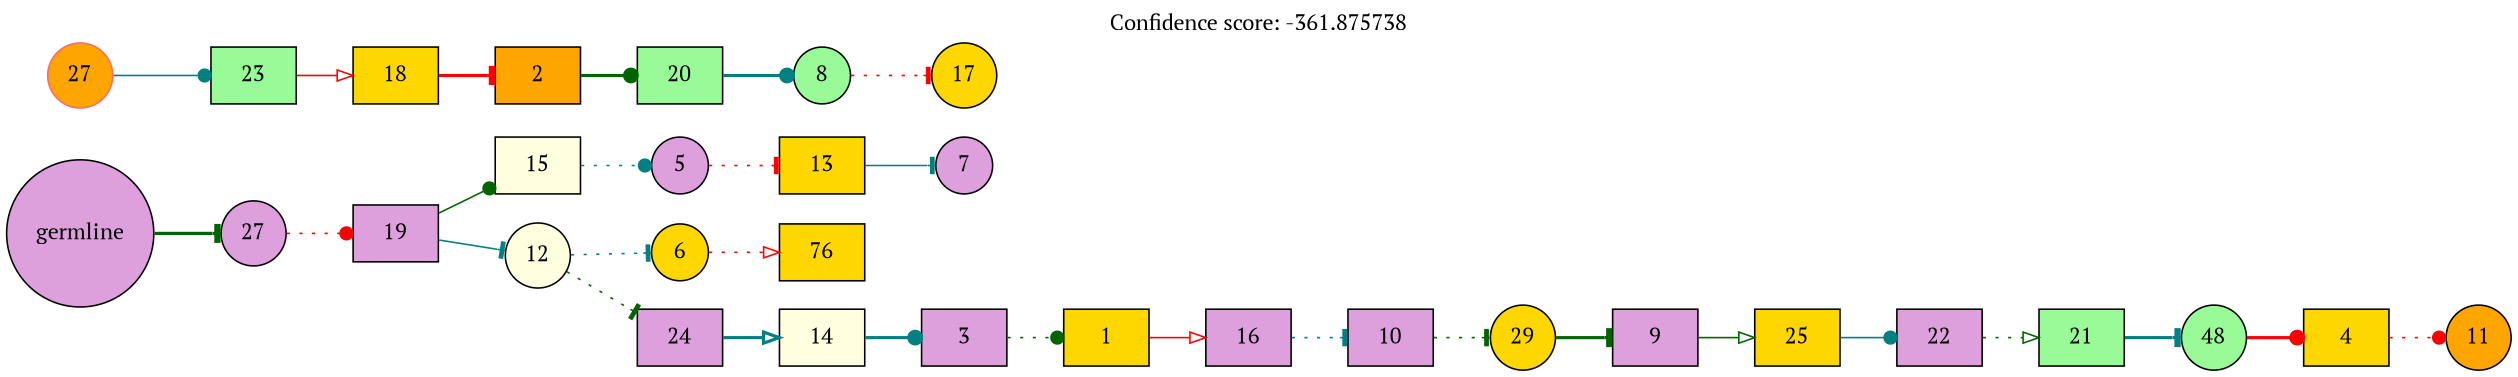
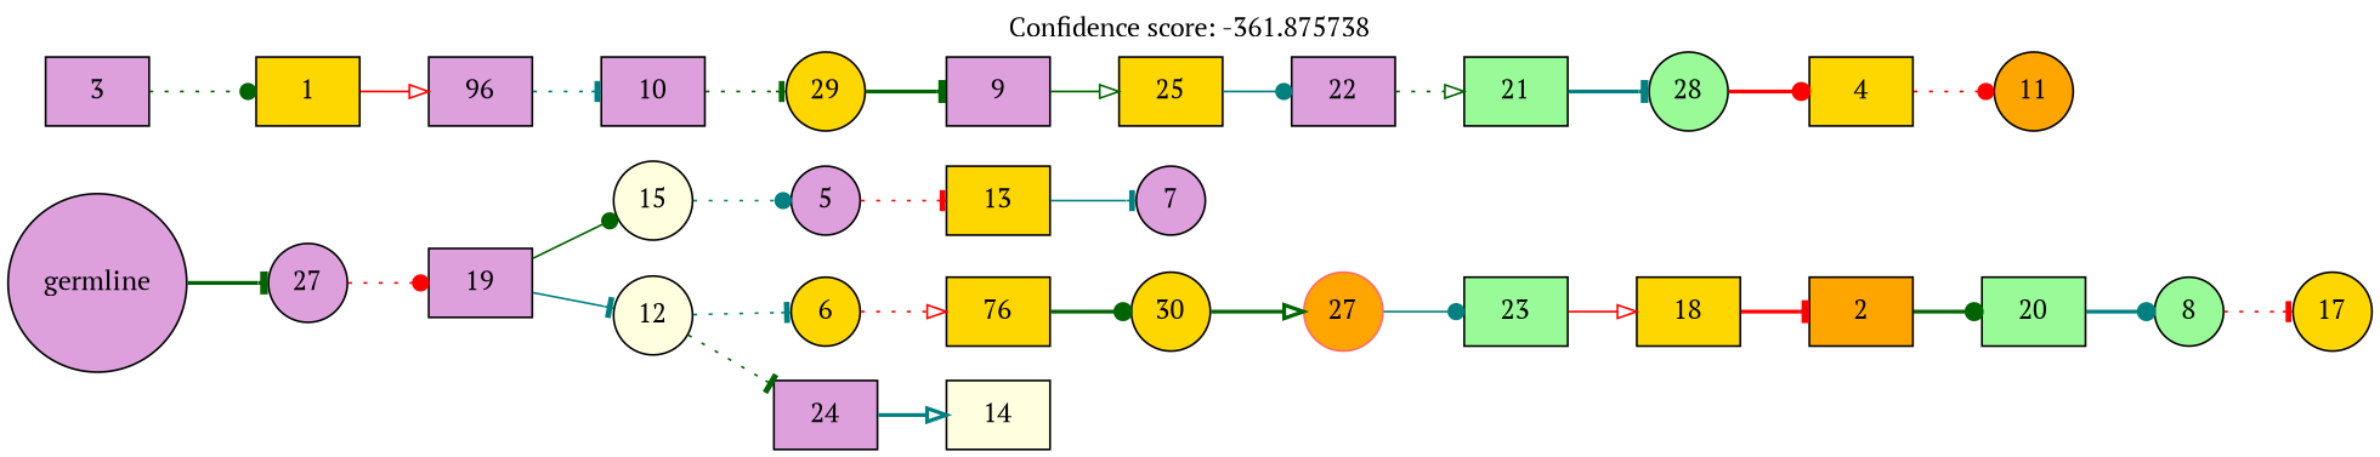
  digraph {
    fontname="PT Serif"
    label="Confidence score: -361.875738"
    labelloc=t
    rankdir=LR
    node [fillcolor=plum fontname="PT Serif" shape=box style=filled]
    edge [arrowhead=tee color=teal fontname="PT Serif" style=dotted]
    n1 [fillcolor=gold label=13]
    n2 [label=7 shape=circle]
    n3 [label=5 shape=circle]
-   n4 [fillcolor=lightyellow label=15]
+   n4 [fillcolor=lightyellow label=15 shape=circle]
    n5 [fillcolor=palegreen label=8 shape=circle]
    n6 [fillcolor=gold label=17 shape=circle]
    n7 [fillcolor=palegreen label=20]
    n8 [fillcolor=orange label=2]
    n9 [fillcolor=gold label=18]
    n10 [fillcolor=palegreen label=23]
    n11 [color=indianred1 fillcolor=orange label=27 shape=circle]
+   n12 [fillcolor=gold label=30 shape=circle]
    n13 [fillcolor=gold label=76]
    n14 [fillcolor=gold label=6 shape=circle]
    n15 [fillcolor=gold label=4]
    n16 [fillcolor=orange label=11 shape=circle]
-   n17 [fillcolor=palegreen label=48 shape=circle]
+   n17 [fillcolor=palegreen label=28 shape=circle]
    n18 [fillcolor=palegreen label=21]
    n19 [label=22]
    n20 [fillcolor=gold label=25]
    n21 [label=9]
    n22 [fillcolor=gold label=29 shape=circle]
    n23 [label=10]
-   n24 [label=16]
+   n24 [label=96]
    n25 [fillcolor=gold label=1]
    n26 [label=3]
    n27 [fillcolor=lightyellow label=14]
    n28 [label=24]
    n29 [fillcolor=lightyellow label=12 shape=circle]
    n30 [label=19]
    n31 [label=27 shape=circle]
    n32 [label=germline shape=circle]
    n1 -> n2 [style=solid]
    n3 -> n1 [color=red]
    n4 -> n3 [arrowhead=dot]
    n5 -> n6 [color=red]
    n7 -> n5 [arrowhead=dot style=bold]
    n8 -> n7 [arrowhead=dot color=darkgreen style=bold]
    n9 -> n8 [color=red style=bold]
    n10 -> n9 [arrowhead=onormal color=red style=solid]
    n11 -> n10 [arrowhead=dot style=solid]
+   n12 -> n11 [arrowhead=onormal color=darkgreen style=bold]
+   n13 -> n12 [arrowhead=dot color=darkgreen style=bold]
    n14 -> n13 [arrowhead=onormal color=red]
    n15 -> n16 [arrowhead=dot color=red]
    n17 -> n15 [arrowhead=dot color=red style=bold]
    n18 -> n17 [style=bold]
    n19 -> n18 [arrowhead=onormal color=darkgreen]
    n20 -> n19 [arrowhead=dot style=solid]
    n21 -> n20 [arrowhead=onormal color=darkgreen style=solid]
    n22 -> n21 [color=darkgreen style=bold]
    n23 -> n22 [color=darkgreen]
    n24 -> n23
    n25 -> n24 [arrowhead=onormal color=red style=solid]
    n26 -> n25 [arrowhead=dot color=darkgreen]
-   n27 -> n26 [arrowhead=dot style=bold]
    n28 -> n27 [arrowhead=onormal style=bold]
    n29 -> n14
    n29 -> n28 [color=darkgreen]
    n30 -> n4 [arrowhead=dot color=darkgreen style=solid]
    n30 -> n29 [style=solid]
    n31 -> n30 [arrowhead=dot color=red]
    n32 -> n31 [color=darkgreen style=bold]
  }
